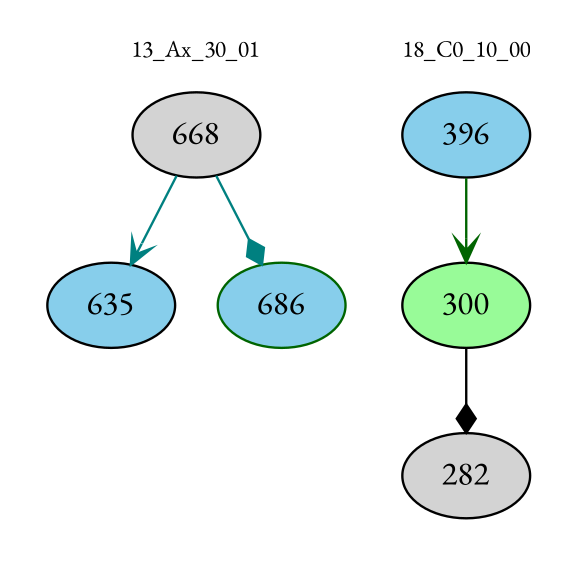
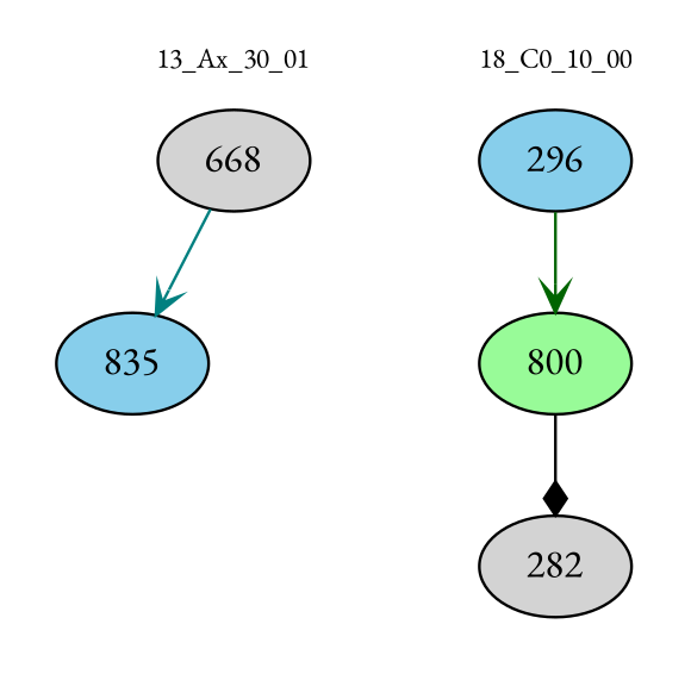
  digraph {
    fontname="EB Garamond"
    node [color=black fillcolor=skyblue fontname="EB Garamond" style=filled]
    edge [arrowhead=vee color=teal fontname="EB Garamond"]
    n1 [fillcolor=lightgrey label=668]
-   n2 [label=635]
-   n3 [color=darkgreen label=686]
-   n4 [label=396]
-   n5 [fillcolor=palegreen label=300]
+   n2 [label=835]
+   n4 [label=296]
+   n5 [fillcolor=palegreen label=800]
    n6 [fillcolor=lightgrey label=282]
    subgraph cluster_1 {
      color=white
      fontsize=10
      label="13_Ax_30_01"
      n1
      n2
-     n3
    }
    subgraph cluster_2 {
      color=white
      fontsize=10
      label="18_C0_10_00"
      n4
      n5
      n6
    }
    n1 -> n2
-   n1 -> n3 [arrowhead=diamond]
    n4 -> n5 [color=darkgreen]
    n5 -> n6 [arrowhead=diamond color=black]
  }
